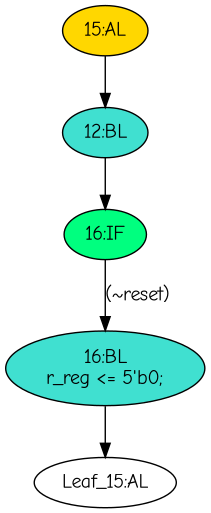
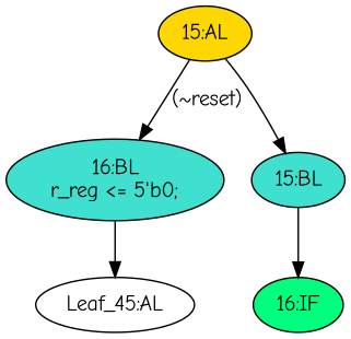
  strict digraph {
    fontname="Comic Neue"
    node [fillcolor=turquoise fontname="Comic Neue" statements="[]" style=filled typ=Block]
    edge [cond="[]" fontname="Comic Neue" lineno=None]
    n1 [ast="<pyverilog.vparser.ast.IfStatement object at 0x7fb62cf05110>" fillcolor=springgreen label="16:IF" typ=IfStatement]
    n2 [ast="<pyverilog.vparser.ast.Block object at 0x7fb62cf05450>" label="16:BL\nr_reg <= 5'b0;" statements="[<pyverilog.vparser.ast.NonblockingSubstitution object at 0x7fb62cf05490>]"]
-   n3 [def_var="['r_reg']" label="Leaf_15:AL" fillcolor="" statements="" style="" typ=""]
+   n3 [def_var="['r_reg']" label="Leaf_45:AL" fillcolor="" statements="" style="" typ=""]
    n4 [ast="<pyverilog.vparser.ast.Always object at 0x7fb62cf05650>" clk_sens=True fillcolor=gold label="15:AL" sens="['clk', 'reset']" typ=Always use_var="['reset', 'r_next']"]
-   n5 [ast="<pyverilog.vparser.ast.Block object at 0x7fb62cf057d0>" label="12:BL"]
-   n1 -> n2 [cond="['reset']" label="(~reset)" lineno=16]
+   n5 [ast="<pyverilog.vparser.ast.Block object at 0x7fb62cf057d0>" label="15:BL"]
+   n4 -> n2 [cond="['reset']" label="(~reset)" lineno=16]
    n2 -> n3
    n4 -> n5
    n5 -> n1
  }
